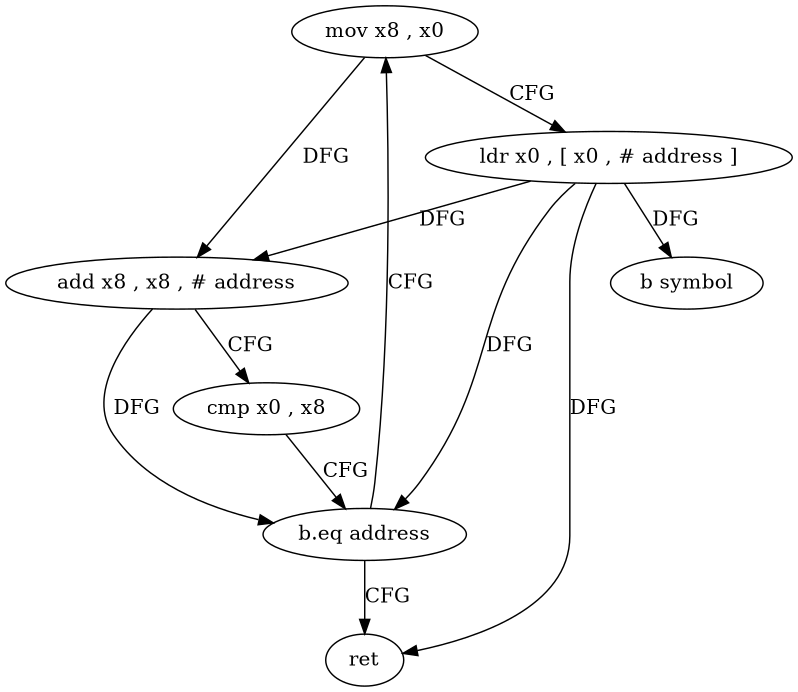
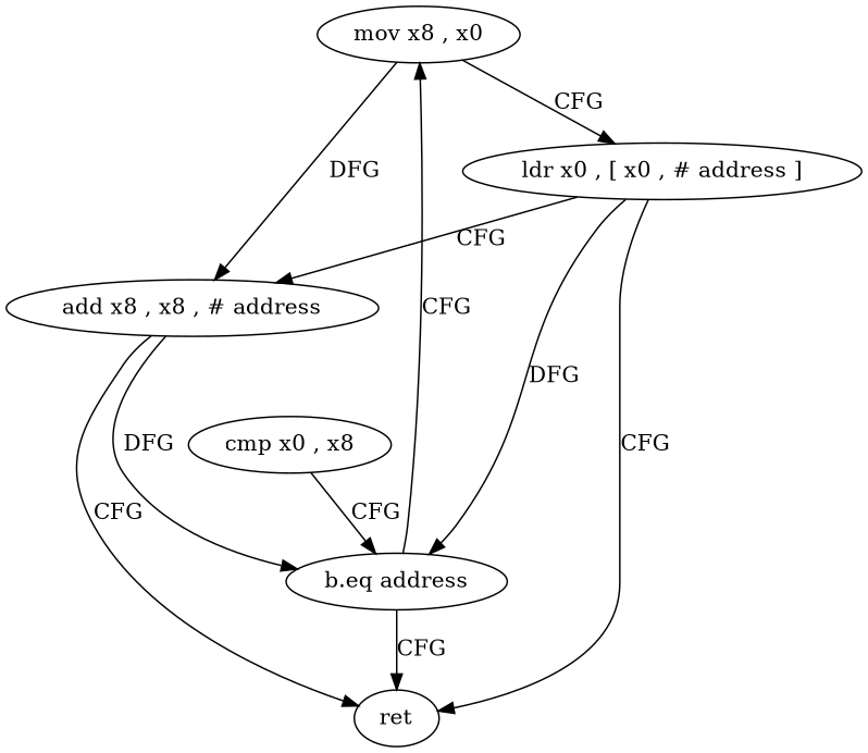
  digraph {
    n1 [label="mov x8 , x0"]
    n2 [label="ldr x0 , [ x0 , # address ]"]
    n3 [label="add x8 , x8 , # address"]
    n4 [label="b.eq address"]
    n5 [label=ret]
-   n6 [label="b symbol"]
    n7 [label="cmp x0 , x8"]
    n1 -> n2 [label=CFG]
    n1 -> n3 [label=DFG]
-   n2 -> n3 [label=DFG]
+   n2 -> n3 [label=CFG]
    n2 -> n4 [label=DFG]
-   n2 -> n5 [label=DFG]
-   n2 -> n6 [label=DFG]
+   n2 -> n5 [label=CFG]
    n3 -> n4 [label=DFG]
-   n3 -> n7 [label=CFG]
+   n3 -> n5 [label=CFG]
    n4 -> n1 [label=CFG]
    n4 -> n5 [label=CFG]
    n7 -> n4 [label=CFG]
  }
